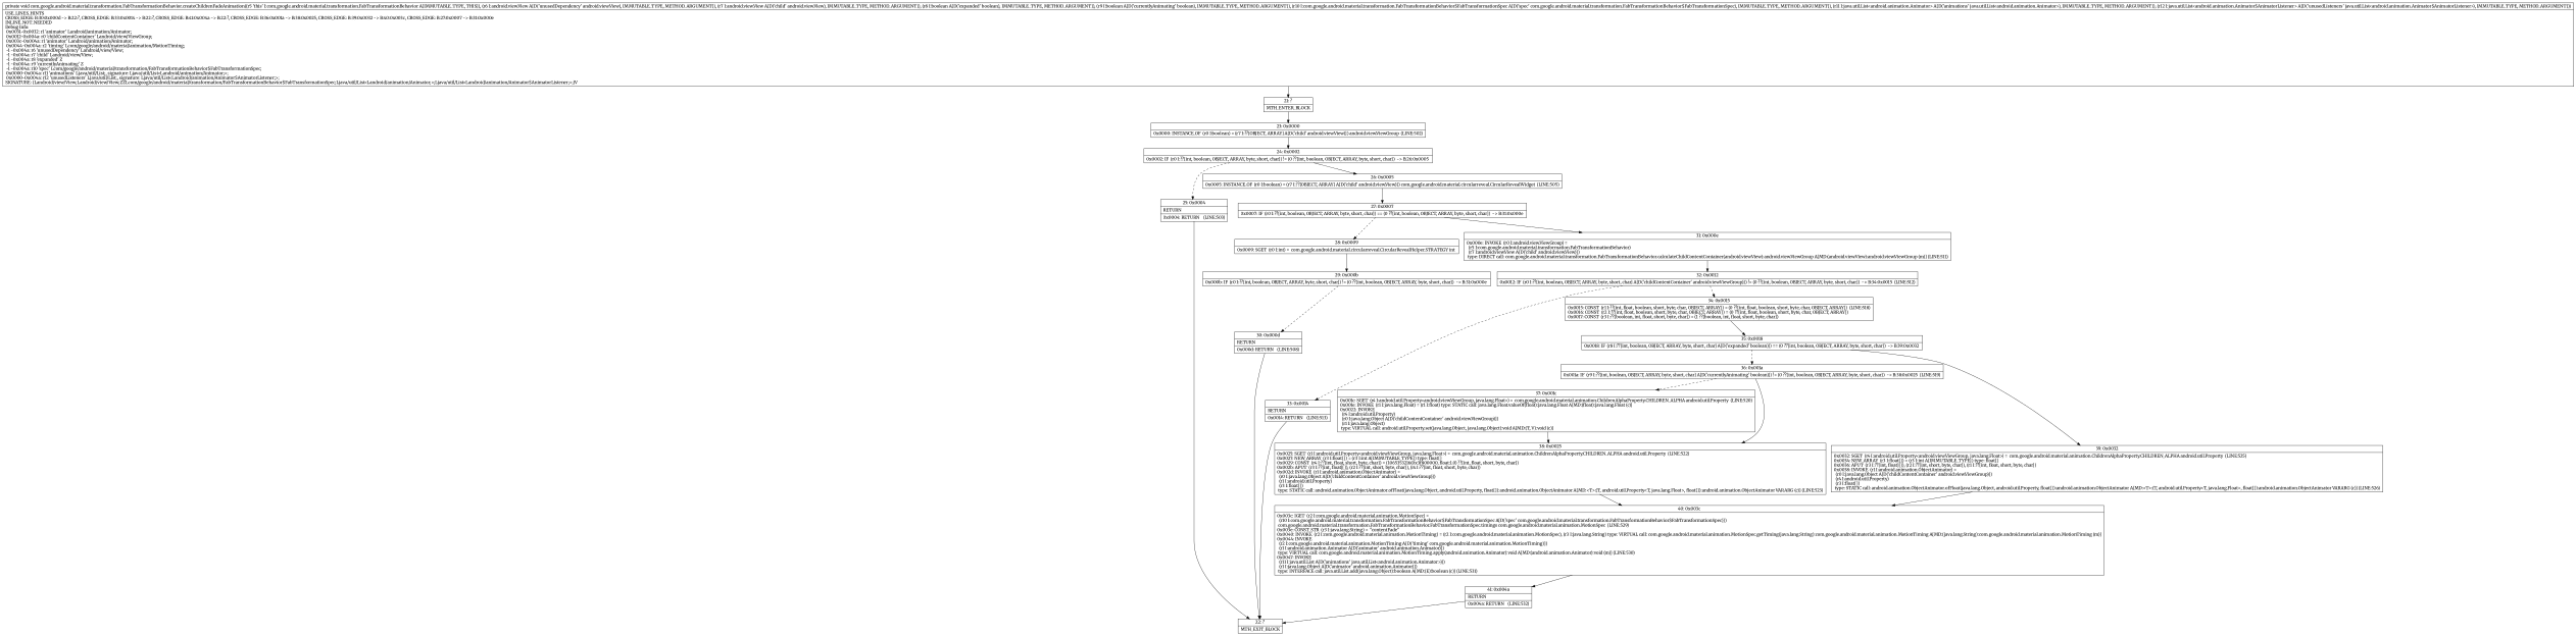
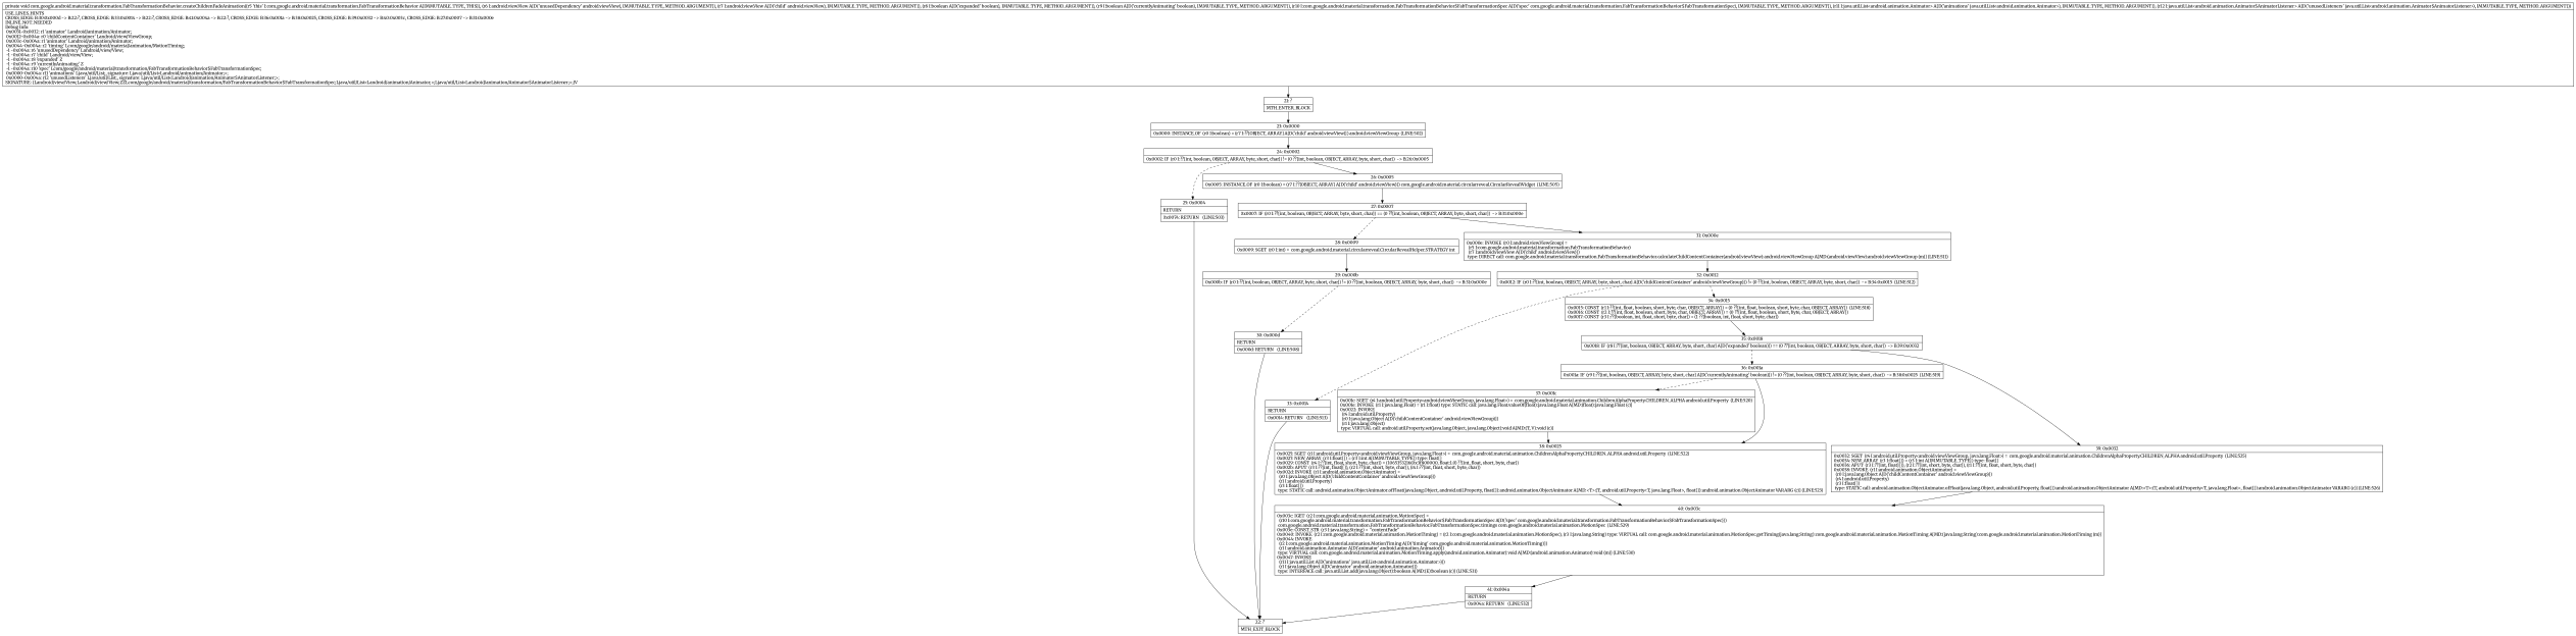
  digraph {
    fontname=Merriweather
    node [fontname=Merriweather shape=record]
    edge [fontname=Merriweather]
    n1 [label="{21\:\ ?|MTH_ENTER_BLOCK\l}"]
    n2 [label="{23\:\ 0x0000|0x0000: INSTANCE_OF  (r0 I:boolean) = (r7 I:??[OBJECT, ARRAY] A[D('child' android.view.View)]) android.view.ViewGroup  (LINE:502)\l}"]
    n3 [label="{24\:\ 0x0002|0x0002: IF  (r0 I:??[int, boolean, OBJECT, ARRAY, byte, short, char]) != (0 ??[int, boolean, OBJECT, ARRAY, byte, short, char])  \-\> B:26:0x0005 \l}"]
-   n4 [label="{25\:\ 0x0004|RETURN\l|0x0004: RETURN    (LINE:503)\l}"]
+   n4 [label="{25\:\ 0x0004|RETURN\l|0x0074: RETURN    (LINE:503)\l}"]
    n5 [label="{26\:\ 0x0005|0x0005: INSTANCE_OF  (r0 I:boolean) = (r7 I:??[OBJECT, ARRAY] A[D('child' android.view.View)]) com.google.android.material.circularreveal.CircularRevealWidget  (LINE:505)\l}"]
    n6 [label="{22\:\ ?|MTH_EXIT_BLOCK\l}"]
    n7 [label="{27\:\ 0x0007|0x0007: IF  (r0 I:??[int, boolean, OBJECT, ARRAY, byte, short, char]) == (0 ??[int, boolean, OBJECT, ARRAY, byte, short, char])  \-\> B:31:0x000e \l}"]
    n8 [label="{28\:\ 0x0009|0x0009: SGET  (r0 I:int) =  com.google.android.material.circularreveal.CircularRevealHelper.STRATEGY int \l}"]
    n9 [label="{31\:\ 0x000e|0x000e: INVOKE  (r0 I:android.view.ViewGroup) = \l  (r5 I:com.google.android.material.transformation.FabTransformationBehavior)\l  (r7 I:android.view.View A[D('child' android.view.View)])\l type: DIRECT call: com.google.android.material.transformation.FabTransformationBehavior.calculateChildContentContainer(android.view.View):android.view.ViewGroup A[MD:(android.view.View):android.view.ViewGroup (m)] (LINE:511)\l}"]
    n10 [label="{29\:\ 0x000b|0x000b: IF  (r0 I:??[int, boolean, OBJECT, ARRAY, byte, short, char]) != (0 ??[int, boolean, OBJECT, ARRAY, byte, short, char])  \-\> B:31:0x000e \l}"]
    n11 [label="{32\:\ 0x0012|0x0012: IF  (r0 I:??[int, boolean, OBJECT, ARRAY, byte, short, char] A[D('childContentContainer' android.view.ViewGroup)]) != (0 ??[int, boolean, OBJECT, ARRAY, byte, short, char])  \-\> B:34:0x0015  (LINE:512)\l}"]
    n12 [label="{30\:\ 0x000d|RETURN\l|0x000d: RETURN    (LINE:508)\l}"]
    n13 [label="{33\:\ 0x0014|RETURN\l|0x0014: RETURN    (LINE:513)\l}"]
    n14 [label="{34\:\ 0x0015|0x0015: CONST  (r1 I:??[int, float, boolean, short, byte, char, OBJECT, ARRAY]) = (0 ??[int, float, boolean, short, byte, char, OBJECT, ARRAY])  (LINE:518)\l0x0016: CONST  (r2 I:??[int, float, boolean, short, byte, char, OBJECT, ARRAY]) = (0 ??[int, float, boolean, short, byte, char, OBJECT, ARRAY]) \l0x0017: CONST  (r3 I:??[boolean, int, float, short, byte, char]) = (1 ??[boolean, int, float, short, byte, char]) \l}"]
    n15 [label="{35\:\ 0x0018|0x0018: IF  (r8 I:??[int, boolean, OBJECT, ARRAY, byte, short, char] A[D('expanded' boolean)]) == (0 ??[int, boolean, OBJECT, ARRAY, byte, short, char])  \-\> B:39:0x0032 \l}"]
    n16 [label="{36\:\ 0x001a|0x001a: IF  (r9 I:??[int, boolean, OBJECT, ARRAY, byte, short, char] A[D('currentlyAnimating' boolean)]) != (0 ??[int, boolean, OBJECT, ARRAY, byte, short, char])  \-\> B:38:0x0025  (LINE:519)\l}"]
    n17 [label="{39\:\ 0x0032|0x0032: SGET  (r4 I:android.util.Property\<android.view.ViewGroup, java.lang.Float\>) =  com.google.android.material.animation.ChildrenAlphaProperty.CHILDREN_ALPHA android.util.Property  (LINE:525)\l0x0034: NEW_ARRAY  (r3 I:float[]) = (r3 I:int A[IMMUTABLE_TYPE]) type: float[] \l0x0036: APUT  (r3 I:??[int, float][]), (r2 I:??[int, short, byte, char]), (r1 I:??[int, float, short, byte, char]) \l0x0038: INVOKE  (r1 I:android.animation.ObjectAnimator) = \l  (r0 I:java.lang.Object A[D('childContentContainer' android.view.ViewGroup)])\l  (r4 I:android.util.Property)\l  (r3 I:float[])\l type: STATIC call: android.animation.ObjectAnimator.ofFloat(java.lang.Object, android.util.Property, float[]):android.animation.ObjectAnimator A[MD:\<T\>:(T, android.util.Property\<T, java.lang.Float\>, float[]):android.animation.ObjectAnimator VARARG (c)] (LINE:526)\l}"]
    n18 [label="{37\:\ 0x001c|0x001c: SGET  (r4 I:android.util.Property\<android.view.ViewGroup, java.lang.Float\>) =  com.google.android.material.animation.ChildrenAlphaProperty.CHILDREN_ALPHA android.util.Property  (LINE:520)\l0x001e: INVOKE  (r1 I:java.lang.Float) = (r1 I:float) type: STATIC call: java.lang.Float.valueOf(float):java.lang.Float A[MD:(float):java.lang.Float (c)]\l0x0022: INVOKE  \l  (r4 I:android.util.Property)\l  (r0 I:java.lang.Object A[D('childContentContainer' android.view.ViewGroup)])\l  (r1 I:java.lang.Object)\l type: VIRTUAL call: android.util.Property.set(java.lang.Object, java.lang.Object):void A[MD:(T, V):void (c)]\l}"]
    n19 [label="{38\:\ 0x0025|0x0025: SGET  (r1 I:android.util.Property\<android.view.ViewGroup, java.lang.Float\>) =  com.google.android.material.animation.ChildrenAlphaProperty.CHILDREN_ALPHA android.util.Property  (LINE:522)\l0x0027: NEW_ARRAY  (r3 I:float[]) = (r3 I:int A[IMMUTABLE_TYPE]) type: float[] \l0x0029: CONST  (r4 I:??[int, float, short, byte, char]) = (1065353216(0x3f800000, float:1.0) ??[int, float, short, byte, char]) \l0x002b: APUT  (r3 I:??[int, float][]), (r2 I:??[int, short, byte, char]), (r4 I:??[int, float, short, byte, char]) \l0x002d: INVOKE  (r1 I:android.animation.ObjectAnimator) = \l  (r0 I:java.lang.Object A[D('childContentContainer' android.view.ViewGroup)])\l  (r1 I:android.util.Property)\l  (r3 I:float[])\l type: STATIC call: android.animation.ObjectAnimator.ofFloat(java.lang.Object, android.util.Property, float[]):android.animation.ObjectAnimator A[MD:\<T\>:(T, android.util.Property\<T, java.lang.Float\>, float[]):android.animation.ObjectAnimator VARARG (c)] (LINE:523)\l}"]
    n20 [label="{40\:\ 0x003c|0x003c: IGET  (r2 I:com.google.android.material.animation.MotionSpec) = \l  (r10 I:com.google.android.material.transformation.FabTransformationBehavior$FabTransformationSpec A[D('spec' com.google.android.material.transformation.FabTransformationBehavior$FabTransformationSpec)])\l com.google.android.material.transformation.FabTransformationBehavior.FabTransformationSpec.timings com.google.android.material.animation.MotionSpec  (LINE:529)\l0x003e: CONST_STR  (r3 I:java.lang.String) =  \"contentFade\" \l0x0040: INVOKE  (r2 I:com.google.android.material.animation.MotionTiming) = (r2 I:com.google.android.material.animation.MotionSpec), (r3 I:java.lang.String) type: VIRTUAL call: com.google.android.material.animation.MotionSpec.getTiming(java.lang.String):com.google.android.material.animation.MotionTiming A[MD:(java.lang.String):com.google.android.material.animation.MotionTiming (m)]\l0x0044: INVOKE  \l  (r2 I:com.google.android.material.animation.MotionTiming A[D('timing' com.google.android.material.animation.MotionTiming)])\l  (r1 I:android.animation.Animator A[D('animator' android.animation.Animator)])\l type: VIRTUAL call: com.google.android.material.animation.MotionTiming.apply(android.animation.Animator):void A[MD:(android.animation.Animator):void (m)] (LINE:530)\l0x0047: INVOKE  \l  (r11 I:java.util.List A[D('animations' java.util.List\<android.animation.Animator\>)])\l  (r1 I:java.lang.Object A[D('animator' android.animation.Animator)])\l type: INTERFACE call: java.util.List.add(java.lang.Object):boolean A[MD:(E):boolean (c)] (LINE:531)\l}"]
    n21 [label="{41\:\ 0x004a|RETURN\l|0x004a: RETURN    (LINE:532)\l}"]
    n22 [label="{private void com.google.android.material.transformation.FabTransformationBehavior.createChildrenFadeAnimation((r5 'this' I:com.google.android.material.transformation.FabTransformationBehavior A[IMMUTABLE_TYPE, THIS]), (r6 I:android.view.View A[D('unusedDependency' android.view.View), IMMUTABLE_TYPE, METHOD_ARGUMENT]), (r7 I:android.view.View A[D('child' android.view.View), IMMUTABLE_TYPE, METHOD_ARGUMENT]), (r8 I:boolean A[D('expanded' boolean), IMMUTABLE_TYPE, METHOD_ARGUMENT]), (r9 I:boolean A[D('currentlyAnimating' boolean), IMMUTABLE_TYPE, METHOD_ARGUMENT]), (r10 I:com.google.android.material.transformation.FabTransformationBehavior$FabTransformationSpec A[D('spec' com.google.android.material.transformation.FabTransformationBehavior$FabTransformationSpec), IMMUTABLE_TYPE, METHOD_ARGUMENT]), (r11 I:java.util.List\<android.animation.Animator\> A[D('animations' java.util.List\<android.animation.Animator\>), IMMUTABLE_TYPE, METHOD_ARGUMENT]), (r12 I:java.util.List\<android.animation.Animator$AnimatorListener\> A[D('unusedListeners' java.util.List\<android.animation.Animator$AnimatorListener\>), IMMUTABLE_TYPE, METHOD_ARGUMENT]))  | USE_LINES_HINTS\lCROSS_EDGE: B:30:0x000d \-\> B:22:?, CROSS_EDGE: B:33:0x0014 \-\> B:22:?, CROSS_EDGE: B:41:0x004a \-\> B:22:?, CROSS_EDGE: B:36:0x001a \-\> B:38:0x0025, CROSS_EDGE: B:39:0x0032 \-\> B:40:0x003c, CROSS_EDGE: B:27:0x0007 \-\> B:31:0x000e\lINLINE_NOT_NEEDED\lDebug Info:\l  0x0031\-0x0032: r1 'animator' Landroid\/animation\/Animator;\l  0x0012\-0x004a: r0 'childContentContainer' Landroid\/view\/ViewGroup;\l  0x003c\-0x004a: r1 'animator' Landroid\/animation\/Animator;\l  0x0044\-0x004a: r2 'timing' Lcom\/google\/android\/material\/animation\/MotionTiming;\l  \-1 \-0x004a: r6 'unusedDependency' Landroid\/view\/View;\l  \-1 \-0x004a: r7 'child' Landroid\/view\/View;\l  \-1 \-0x004a: r8 'expanded' Z\l  \-1 \-0x004a: r9 'currentlyAnimating' Z\l  \-1 \-0x004a: r10 'spec' Lcom\/google\/android\/material\/transformation\/FabTransformationBehavior$FabTransformationSpec;\l  0x0000\-0x004a: r11 'animations' Ljava\/util\/List;, signature: Ljava\/util\/List\<Landroid\/animation\/Animator;\>;\l  0x0000\-0x004a: r12 'unusedListeners' Ljava\/util\/List;, signature: Ljava\/util\/List\<Landroid\/animation\/Animator$AnimatorListener;\>;\lSIGNATURE: (Landroid\/view\/View;Landroid\/view\/View;ZZLcom\/google\/android\/material\/transformation\/FabTransformationBehavior$FabTransformationSpec;Ljava\/util\/List\<Landroid\/animation\/Animator;\>;Ljava\/util\/List\<Landroid\/animation\/Animator$AnimatorListener;\>;)V\l}"]
    n1 -> n2
    n2 -> n3
    n3 -> n4 [style=dashed]
    n3 -> n5
    n4 -> n6
    n5 -> n7
    n7 -> n8 [style=dashed]
    n7 -> n9
    n8 -> n10
    n9 -> n11
    n10 -> n12 [style=dashed]
    n11 -> n13 [style=dashed]
    n11 -> n14 [style=dashed]
    n12 -> n6
    n13 -> n6
    n14 -> n15
    n15 -> n16 [style=dashed]
    n15 -> n17
    n16 -> n18 [style=dashed]
    n16 -> n19
    n17 -> n20
    n18 -> n19
    n19 -> n20
    n20 -> n21
    n21 -> n6
    n22 -> n1
  }
